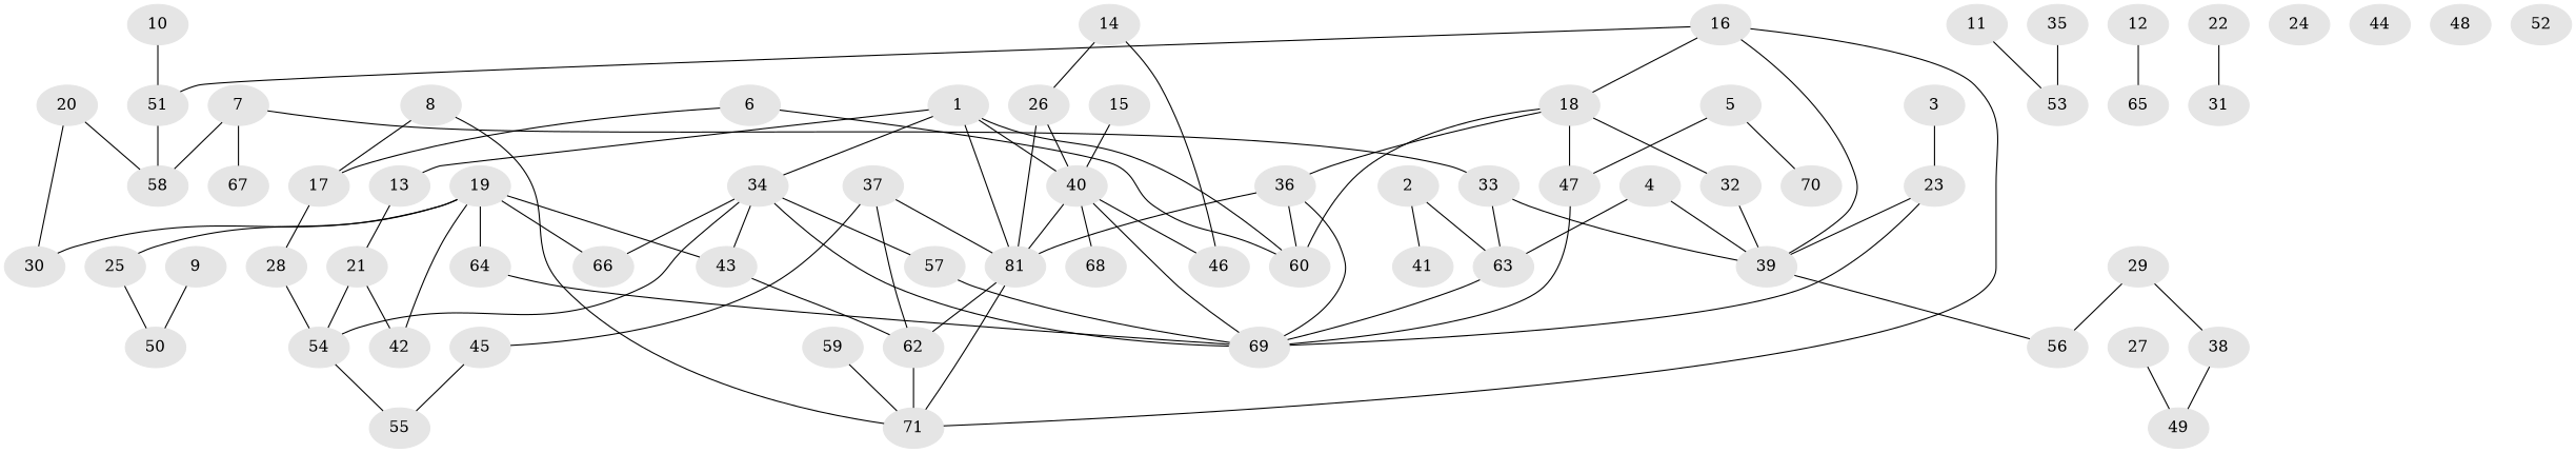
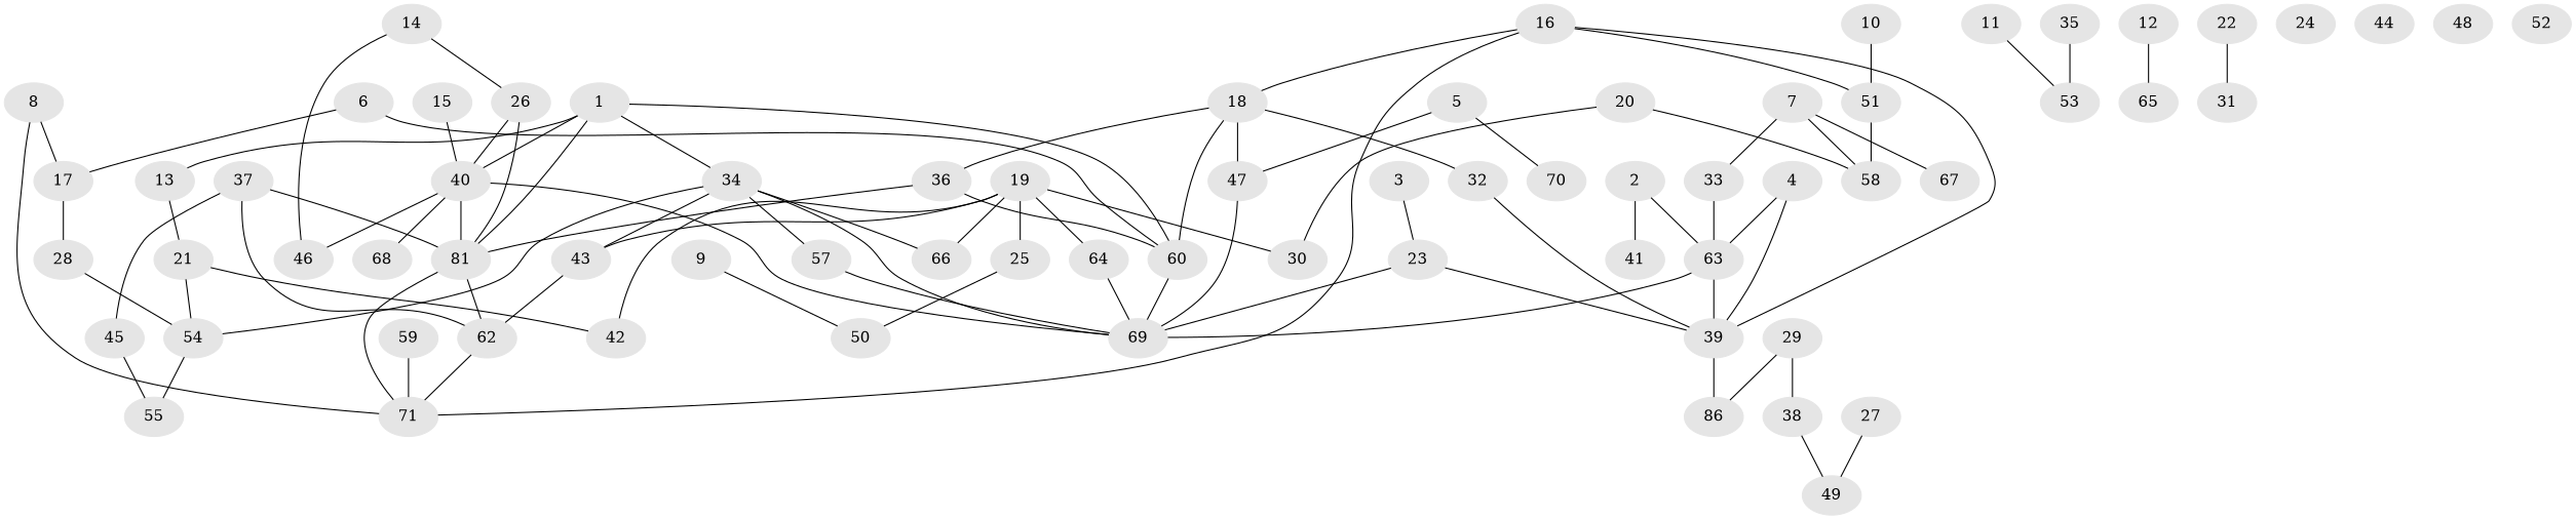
  graph {
    node [color=gray90 style=filled]
    1
    13
    34
    40
    60
    n6 [label=81]
    21
    43
    66
    54
    69
    57
    46
    68
    71
    62
    2
    41
    63
    3
    23
    39
    4
-   56
+   56 [label=86]
    5
    47
    70
    6
    17
    28
    7
    33
    58
    67
    8
    9
    50
    10
    51
    11
    53
    12
    65
    42
    14
    26
    15
    16
    18
    32
    36
    45
    55
    19
    25
    30
    64
    20
    22
    31
    24
    27
    49
    29
    38
    35
    37
    44
    48
    52
    59
    1 -- 13
    1 -- 34
    1 -- 40
    1 -- 60
    1 -- n6
    13 -- 21
    34 -- 43
    34 -- 66
    34 -- 54
    34 -- 69
    34 -- 57
    40 -- n6
    40 -- 69
    40 -- 46
    40 -- 68
    n6 -- 71
    n6 -- 62
    21 -- 54
    21 -- 42
    43 -- 62
    54 -- 55
    57 -- 69
    62 -- 71
    2 -- 41
    2 -- 63
    63 -- 69
    3 -- 23
    23 -- 69
    23 -- 39
    39 -- 56
    4 -- 63
    4 -- 39
    5 -- 47
    5 -- 70
    47 -- 69
    6 -- 60
    6 -- 17
    17 -- 28
    28 -- 54
    7 -- 33
    7 -- 58
    7 -- 67
    33 -- 63
-   33 -- 39
+   63 -- 39
    8 -- 71
    8 -- 17
    9 -- 50
    10 -- 51
    51 -- 58
    11 -- 53
    12 -- 65
    14 -- 46
    14 -- 26
    26 -- 40
    26 -- n6
    15 -- 40
    16 -- 71
    16 -- 39
    16 -- 51
    16 -- 18
    18 -- 60
    18 -- 47
    18 -- 32
    18 -- 36
    32 -- 39
    36 -- 60
    36 -- n6
-   36 -- 69
+   60 -- 69
    45 -- 55
    19 -- 43
    19 -- 66
    19 -- 42
    19 -- 25
    19 -- 30
    19 -- 64
    25 -- 50
    64 -- 69
    20 -- 58
    20 -- 30
    22 -- 31
    27 -- 49
    29 -- 56
    29 -- 38
    38 -- 49
    35 -- 53
    37 -- n6
    37 -- 62
    37 -- 45
    59 -- 71
  }
